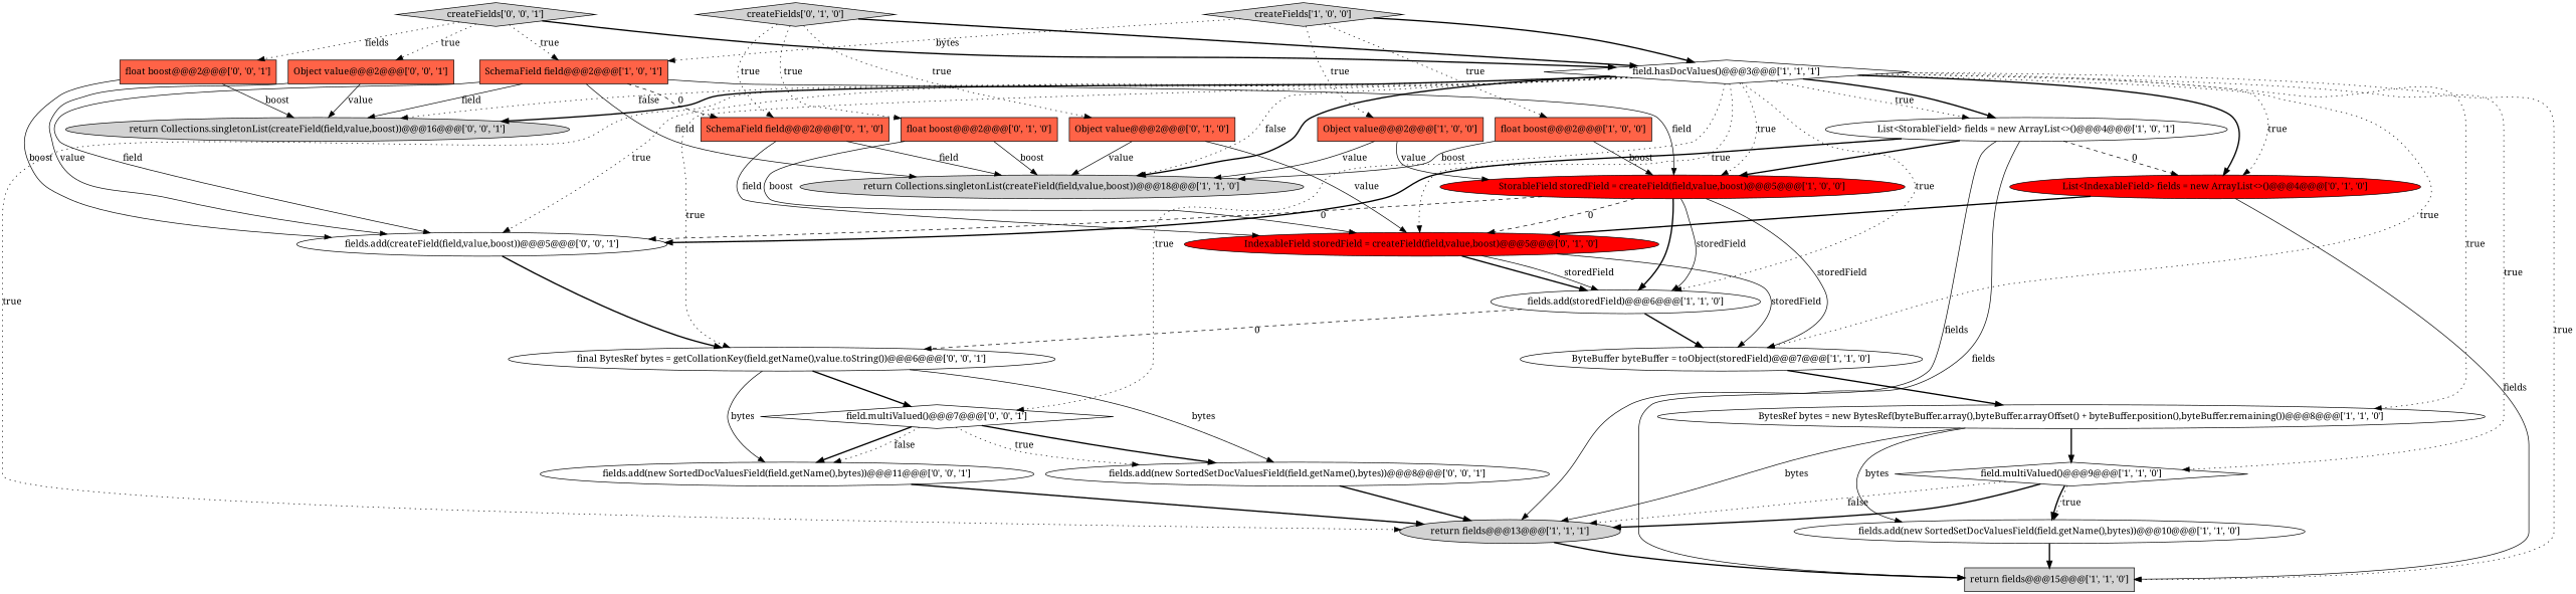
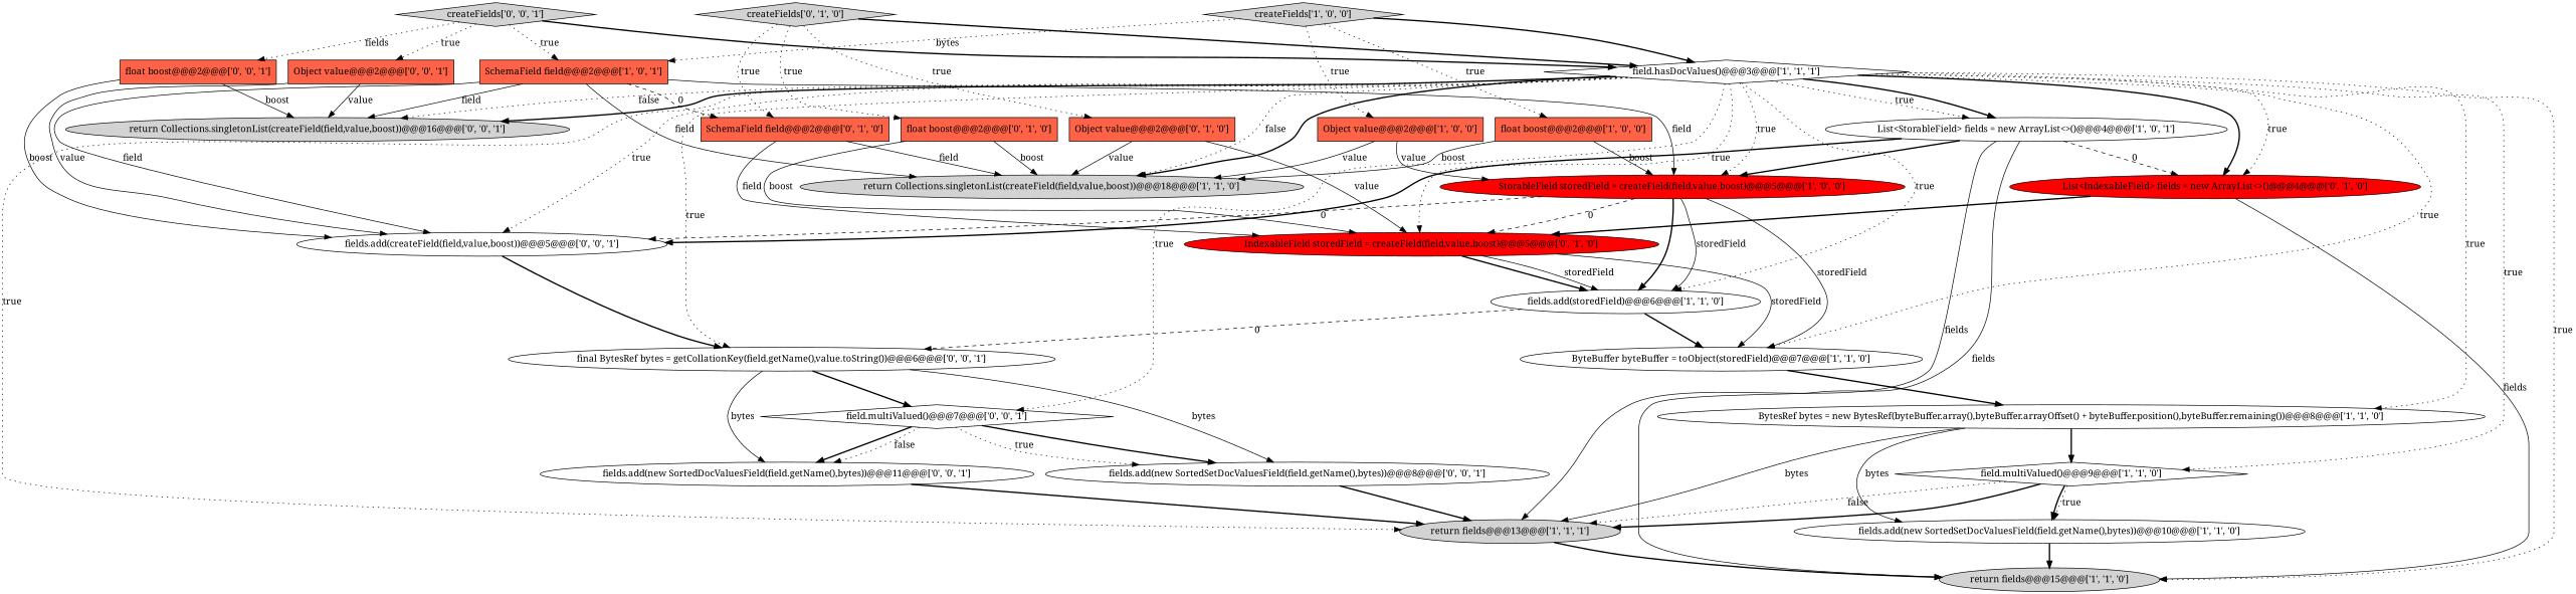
  digraph {
    fontname="Noto Serif"
    node [fillcolor=white fontname="Noto Serif" shape=ellipse style=filled]
    edge [fontname="Noto Serif" style=solid]
    n1 [label="ByteBuffer byteBuffer = toObject(storedField)@@@7@@@['1', '1', '0']"]
    n2 [label="BytesRef bytes = new BytesRef(byteBuffer.array(),byteBuffer.arrayOffset() + byteBuffer.position(),byteBuffer.remaining())@@@8@@@['1', '1', '0']"]
    n3 [fillcolor=lightgray label="return fields@@@13@@@['1', '1', '1']"]
    n4 [label="field.multiValued()@@@9@@@['1', '1', '0']" shape=diamond]
    n5 [label="fields.add(new SortedSetDocValuesField(field.getName(),bytes))@@@10@@@['1', '1', '0']"]
    n6 [label="List<StorableField> fields = new ArrayList<>()@@@4@@@['1', '0', '1']"]
    n7 [fillcolor=red label="List<IndexableField> fields = new ArrayList<>()@@@4@@@['0', '1', '0']"]
    n8 [label="fields.add(createField(field,value,boost))@@@5@@@['0', '0', '1']"]
    n9 [fillcolor=red label="StorableField storedField = createField(field,value,boost)@@@5@@@['1', '0', '0']"]
-   n10 [fillcolor=lightgray label="return fields@@@15@@@['1', '1', '0']" shape=box]
+   n10 [fillcolor=lightgray label="return fields@@@15@@@['1', '1', '0']"]
    n11 [fillcolor=red label="IndexableField storedField = createField(field,value,boost)@@@5@@@['0', '1', '0']"]
    n12 [label="final BytesRef bytes = getCollationKey(field.getName(),value.toString())@@@6@@@['0', '0', '1']"]
    n13 [label="fields.add(storedField)@@@6@@@['1', '1', '0']"]
    n14 [fillcolor=lightgray label="return Collections.singletonList(createField(field,value,boost))@@@16@@@['0', '0', '1']"]
    n15 [fillcolor=lightgray label="createFields['0', '1', '0']" shape=diamond]
    n16 [label="field.hasDocValues()@@@3@@@['1', '1', '1']" shape=diamond]
    n17 [fillcolor=tomato label="Object value@@@2@@@['0', '1', '0']" shape=box]
    n18 [fillcolor=tomato label="SchemaField field@@@2@@@['0', '1', '0']" shape=box]
    n19 [fillcolor=tomato label="float boost@@@2@@@['0', '1', '0']" shape=box]
    n20 [label="field.multiValued()@@@7@@@['0', '0', '1']" shape=diamond]
    n21 [fillcolor=lightgray label="return Collections.singletonList(createField(field,value,boost))@@@18@@@['1', '1', '0']"]
    n22 [label="fields.add(new SortedDocValuesField(field.getName(),bytes))@@@11@@@['0', '0', '1']"]
    n23 [label="fields.add(new SortedSetDocValuesField(field.getName(),bytes))@@@8@@@['0', '0', '1']"]
    n24 [fillcolor=lightgray label="createFields['1', '0', '0']" shape=diamond]
    n25 [fillcolor=tomato label="Object value@@@2@@@['1', '0', '0']" shape=box]
    n26 [fillcolor=tomato label="SchemaField field@@@2@@@['1', '0', '1']" shape=box]
    n27 [fillcolor=tomato label="float boost@@@2@@@['1', '0', '0']" shape=box]
    n28 [fillcolor=lightgray label="createFields['0', '0', '1']" shape=diamond]
    n29 [fillcolor=tomato label="Object value@@@2@@@['0', '0', '1']" shape=box]
    n30 [fillcolor=tomato label="float boost@@@2@@@['0', '0', '1']" shape=box]
    n1 -> n2 [style=bold]
    n2 -> n3 [label=bytes]
    n2 -> n4 [style=bold]
    n2 -> n5 [label=bytes]
    n3 -> n10 [style=bold]
    n4 -> n3 [style=bold]
    n4 -> n3 [label=false style=dotted]
    n4 -> n5 [label=true style=dotted]
    n4 -> n5 [style=bold]
    n5 -> n10 [style=bold]
    n6 -> n3 [label=fields]
    n6 -> n7 [label=0 style=dashed]
    n6 -> n8 [style=bold]
    n6 -> n9 [style=bold]
    n6 -> n10 [label=fields]
    n7 -> n10 [label=fields]
    n7 -> n11 [style=bold]
    n8 -> n12 [style=bold]
    n9 -> n1 [label=storedField]
    n9 -> n8 [label=0 style=dashed]
    n9 -> n11 [label=0 style=dashed]
    n9 -> n13 [label=storedField]
    n9 -> n13 [style=bold]
    n11 -> n1 [label=storedField]
    n11 -> n13 [style=bold]
    n11 -> n13 [label=storedField]
    n12 -> n20 [style=bold]
    n12 -> n22 [label=bytes]
    n12 -> n23 [label=bytes]
    n13 -> n1 [style=bold]
    n13 -> n12 [label=0 style=dashed]
    n15 -> n16 [style=bold]
    n15 -> n17 [label=true style=dotted]
    n15 -> n18 [label=true style=dotted]
    n15 -> n19 [label=true style=dotted]
    n16 -> n1 [label=true style=dotted]
    n16 -> n2 [label=true style=dotted]
    n16 -> n3 [label=true style=dotted]
    n16 -> n4 [label=true style=dotted]
    n16 -> n6 [label=true style=dotted]
    n16 -> n6 [style=bold]
    n16 -> n7 [label=true style=dotted]
    n16 -> n7 [style=bold]
    n16 -> n8 [label=true style=dotted]
    n16 -> n9 [label=true style=dotted]
    n16 -> n10 [label=true style=dotted]
    n16 -> n11 [label=true style=dotted]
    n16 -> n12 [label=true style=dotted]
    n16 -> n13 [label=true style=dotted]
    n16 -> n14 [label=false style=dotted]
    n16 -> n14 [style=bold]
    n16 -> n20 [label=true style=dotted]
    n16 -> n21 [label=false style=dotted]
    n16 -> n21 [style=bold]
    n17 -> n11 [label=value]
    n17 -> n21 [label=value]
    n18 -> n11 [label=field]
    n18 -> n21 [label=field]
    n19 -> n11 [label=boost]
    n19 -> n21 [label=boost]
    n20 -> n22 [style=bold]
    n20 -> n22 [label=false style=dotted]
    n20 -> n23 [label=true style=dotted]
    n20 -> n23 [style=bold]
    n22 -> n3 [style=bold]
    n23 -> n3 [style=bold]
    n24 -> n16 [style=bold]
    n24 -> n25 [label=true style=dotted]
    n24 -> n26 [label=bytes style=dotted]
    n24 -> n27 [label=true style=dotted]
    n25 -> n9 [label=value]
    n25 -> n21 [label=value]
    n26 -> n8 [label=field]
    n26 -> n9 [label=field]
    n26 -> n14 [label=field]
    n26 -> n18 [label=0 style=dashed]
    n26 -> n21 [label=field]
    n27 -> n9 [label=boost]
    n27 -> n21 [label=boost]
    n28 -> n16 [style=bold]
    n28 -> n26 [label=true style=dotted]
    n28 -> n29 [label=true style=dotted]
    n28 -> n30 [label=fields style=dotted]
    n29 -> n8 [label=value]
    n29 -> n14 [label=value]
    n30 -> n8 [label=boost]
    n30 -> n14 [label=boost]
  }
